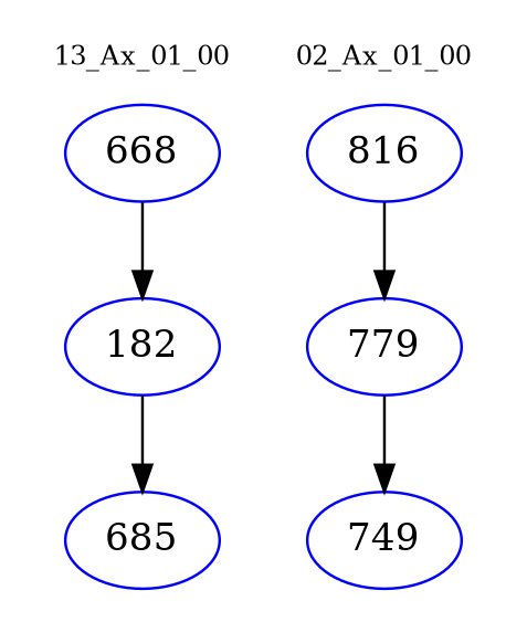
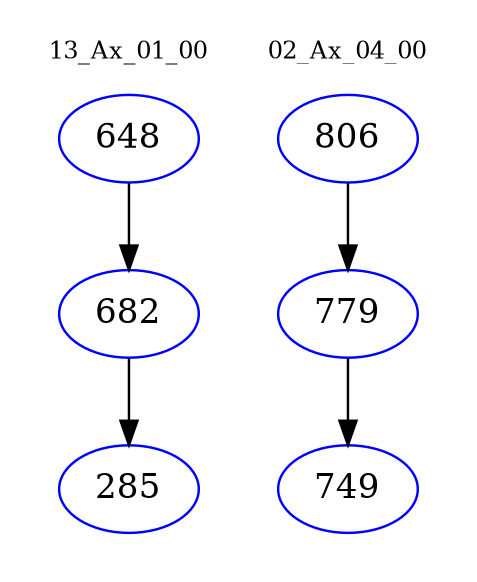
  digraph {
    node [color=blue]
    edge [color=black]
-   n1 [label=182]
-   n2 [label=668]
-   n3 [label=685]
+   n1 [label=682]
+   n2 [label=648]
+   n3 [label=285]
    n4 [label=779]
    n5 [label=749]
-   n6 [label=816]
+   n6 [label=806]
    subgraph cluster_1 {
      color=white
      fontsize=10
      label="13_Ax_01_00"
      n1
      n2
      n3
    }
    subgraph cluster_2 {
      color=white
      fontsize=10
-     label="02_Ax_01_00"
+     label="02_Ax_04_00"
      n4
      n5
      n6
    }
    n1 -> n3
    n2 -> n1
    n4 -> n5
    n6 -> n4
  }
